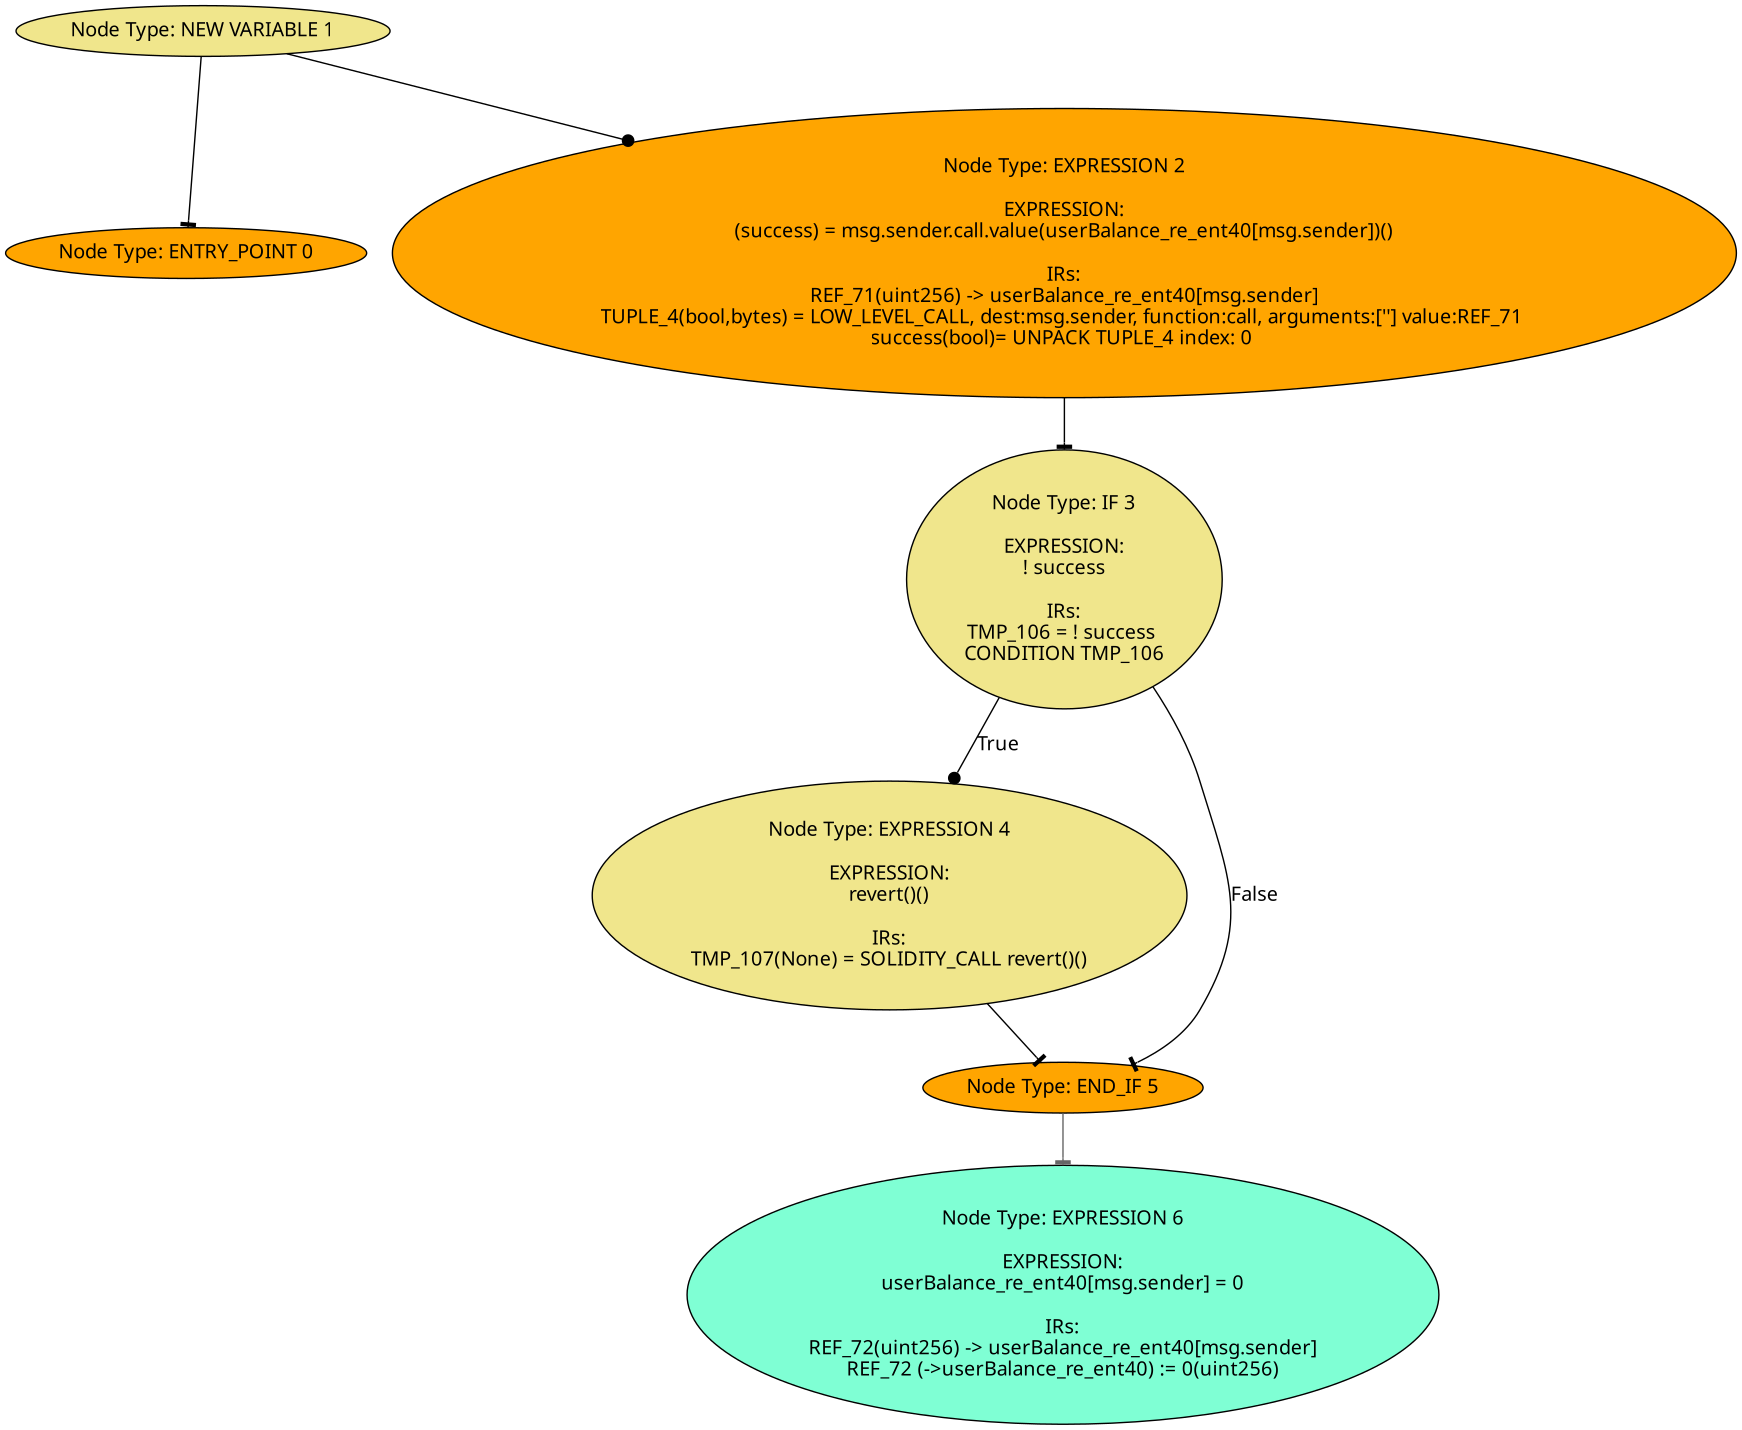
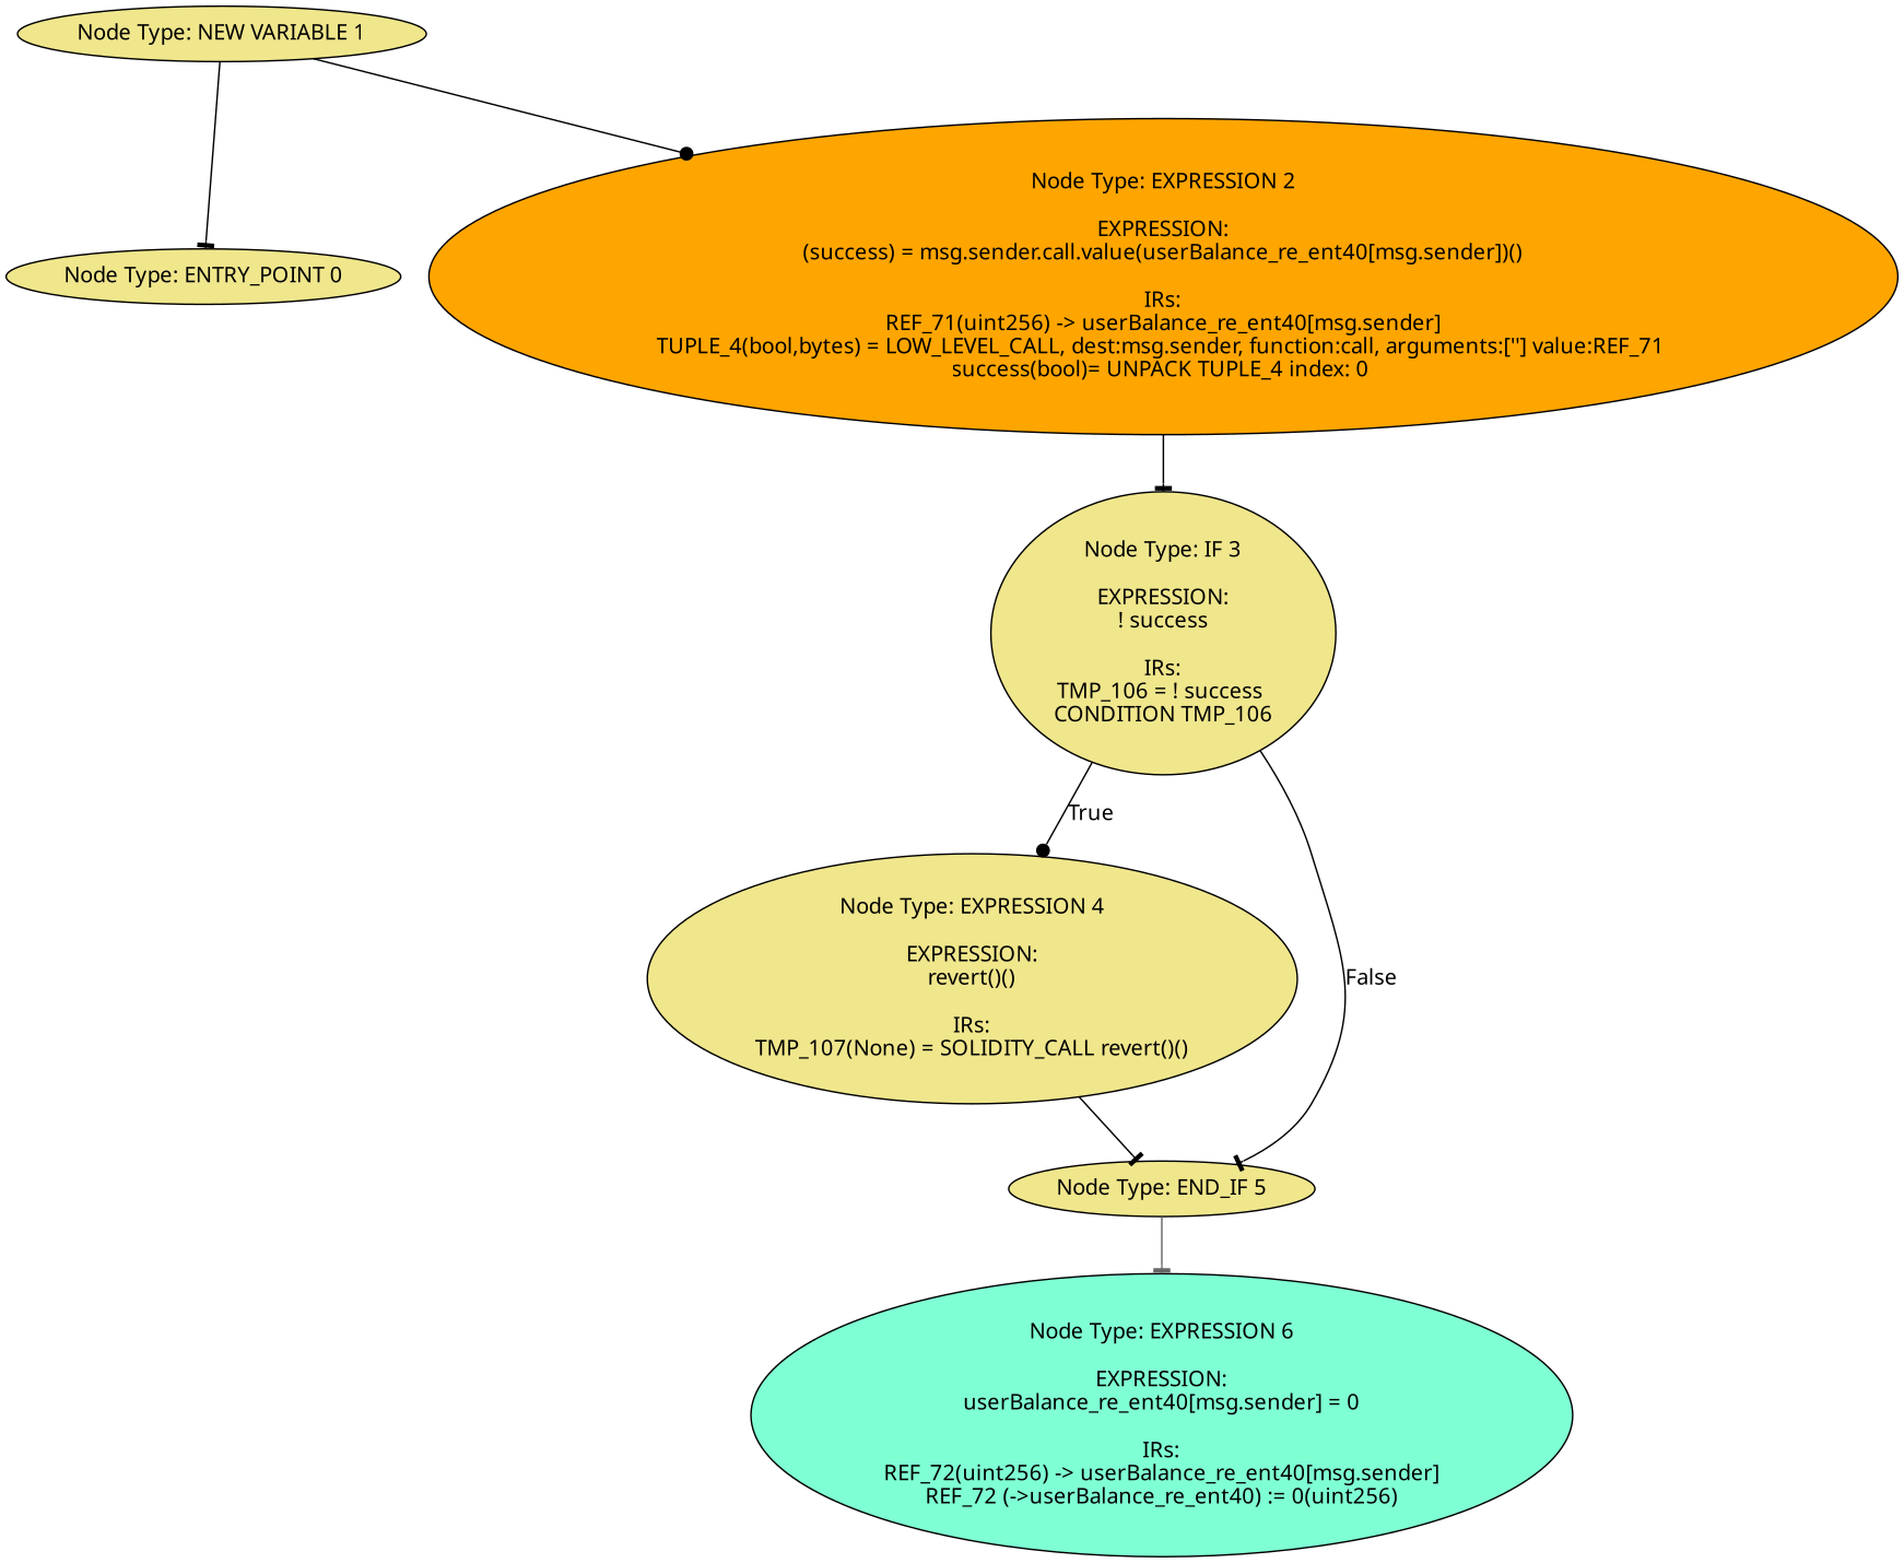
  digraph {
    fontname="Noto Sans"
    node [fillcolor=khaki fontname="Noto Sans" style=filled]
    edge [arrowhead=tee color=black fontname="Noto Sans"]
-   n1 [fillcolor=orange label="Node Type: ENTRY_POINT 0\n"]
+   n1 [label="Node Type: ENTRY_POINT 0\n"]
    n2 [label="Node Type: NEW VARIABLE 1\n"]
    n3 [fillcolor=orange label="Node Type: EXPRESSION 2\n\nEXPRESSION:\n(success) = msg.sender.call.value(userBalance_re_ent40[msg.sender])()\n\nIRs:\nREF_71(uint256) -> userBalance_re_ent40[msg.sender]\nTUPLE_4(bool,bytes) = LOW_LEVEL_CALL, dest:msg.sender, function:call, arguments:[''] value:REF_71 \nsuccess(bool)= UNPACK TUPLE_4 index: 0 "]
    n4 [label="Node Type: IF 3\n\nEXPRESSION:\n! success\n\nIRs:\nTMP_106 = ! success \nCONDITION TMP_106"]
    n5 [label="Node Type: EXPRESSION 4\n\nEXPRESSION:\nrevert()()\n\nIRs:\nTMP_107(None) = SOLIDITY_CALL revert()()"]
-   n6 [fillcolor=orange label="Node Type: END_IF 5\n"]
+   n6 [label="Node Type: END_IF 5\n"]
    n7 [fillcolor=aquamarine label="Node Type: EXPRESSION 6\n\nEXPRESSION:\nuserBalance_re_ent40[msg.sender] = 0\n\nIRs:\nREF_72(uint256) -> userBalance_re_ent40[msg.sender]\nREF_72 (->userBalance_re_ent40) := 0(uint256)"]
    n2 -> n1
    n2 -> n3 [arrowhead=dot]
    n3 -> n4
    n4 -> n5 [arrowhead=dot label=True]
    n4 -> n6 [label=False]
    n5 -> n6
    n6 -> n7 [color=gray40]
  }
